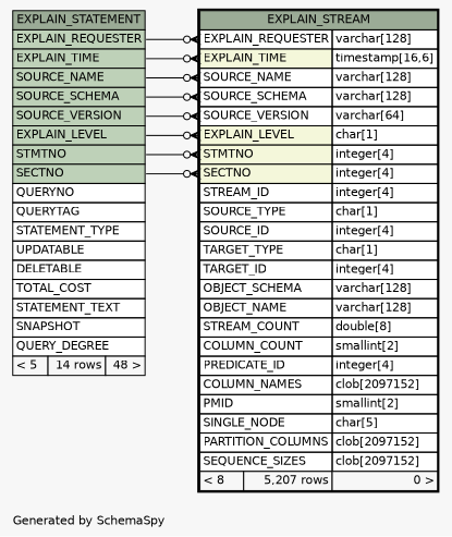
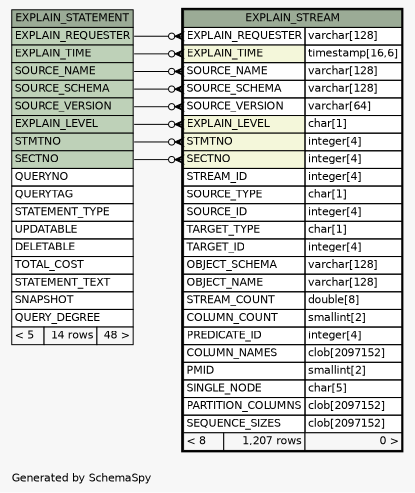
  digraph {
    bgcolor="#f7f7f7"
    fontname=Helvetica
    fontsize=11
    label="\nGenerated by SchemaSpy"
    labeljust=l
    nodesep=0.18
    rankdir=RL
    ranksep=0.46
    node [fontname=Helvetica fontsize=11 shape=plaintext]
    edge [arrowhead=none arrowsize=0.8 arrowtail=crowodot dir=back]
-   n1 [label=<     <TABLE BORDER="2" CELLBORDER="1" CELLSPACING="0" BGCOLOR="#ffffff">       <TR><TD COLSPAN="3" BGCOLOR="#9bab96" ALIGN="CENTER">EXPLAIN_STREAM</TD></TR>       <TR><TD PORT="EXPLAIN_REQUESTER" COLSPAN="2" ALIGN="LEFT">EXPLAIN_REQUESTER</TD><TD PORT="EXPLAIN_REQUESTER.type" ALIGN="LEFT">varchar[128]</TD></TR>       <TR><TD PORT="EXPLAIN_TIME" COLSPAN="2" BGCOLOR="#f4f7da" ALIGN="LEFT">EXPLAIN_TIME</TD><TD PORT="EXPLAIN_TIME.type" ALIGN="LEFT">timestamp[16,6]</TD></TR>       <TR><TD PORT="SOURCE_NAME" COLSPAN="2" ALIGN="LEFT">SOURCE_NAME</TD><TD PORT="SOURCE_NAME.type" ALIGN="LEFT">varchar[128]</TD></TR>       <TR><TD PORT="SOURCE_SCHEMA" COLSPAN="2" ALIGN="LEFT">SOURCE_SCHEMA</TD><TD PORT="SOURCE_SCHEMA.type" ALIGN="LEFT">varchar[128]</TD></TR>       <TR><TD PORT="SOURCE_VERSION" COLSPAN="2" ALIGN="LEFT">SOURCE_VERSION</TD><TD PORT="SOURCE_VERSION.type" ALIGN="LEFT">varchar[64]</TD></TR>       <TR><TD PORT="EXPLAIN_LEVEL" COLSPAN="2" BGCOLOR="#f4f7da" ALIGN="LEFT">EXPLAIN_LEVEL</TD><TD PORT="EXPLAIN_LEVEL.type" ALIGN="LEFT">char[1]</TD></TR>       <TR><TD PORT="STMTNO" COLSPAN="2" BGCOLOR="#f4f7da" ALIGN="LEFT">STMTNO</TD><TD PORT="STMTNO.type" ALIGN="LEFT">integer[4]</TD></TR>       <TR><TD PORT="SECTNO" COLSPAN="2" BGCOLOR="#f4f7da" ALIGN="LEFT">SECTNO</TD><TD PORT="SECTNO.type" ALIGN="LEFT">integer[4]</TD></TR>       <TR><TD PORT="STREAM_ID" COLSPAN="2" ALIGN="LEFT">STREAM_ID</TD><TD PORT="STREAM_ID.type" ALIGN="LEFT">integer[4]</TD></TR>       <TR><TD PORT="SOURCE_TYPE" COLSPAN="2" ALIGN="LEFT">SOURCE_TYPE</TD><TD PORT="SOURCE_TYPE.type" ALIGN="LEFT">char[1]</TD></TR>       <TR><TD PORT="SOURCE_ID" COLSPAN="2" ALIGN="LEFT">SOURCE_ID</TD><TD PORT="SOURCE_ID.type" ALIGN="LEFT">integer[4]</TD></TR>       <TR><TD PORT="TARGET_TYPE" COLSPAN="2" ALIGN="LEFT">TARGET_TYPE</TD><TD PORT="TARGET_TYPE.type" ALIGN="LEFT">char[1]</TD></TR>       <TR><TD PORT="TARGET_ID" COLSPAN="2" ALIGN="LEFT">TARGET_ID</TD><TD PORT="TARGET_ID.type" ALIGN="LEFT">integer[4]</TD></TR>       <TR><TD PORT="OBJECT_SCHEMA" COLSPAN="2" ALIGN="LEFT">OBJECT_SCHEMA</TD><TD PORT="OBJECT_SCHEMA.type" ALIGN="LEFT">varchar[128]</TD></TR>       <TR><TD PORT="OBJECT_NAME" COLSPAN="2" ALIGN="LEFT">OBJECT_NAME</TD><TD PORT="OBJECT_NAME.type" ALIGN="LEFT">varchar[128]</TD></TR>       <TR><TD PORT="STREAM_COUNT" COLSPAN="2" ALIGN="LEFT">STREAM_COUNT</TD><TD PORT="STREAM_COUNT.type" ALIGN="LEFT">double[8]</TD></TR>       <TR><TD PORT="COLUMN_COUNT" COLSPAN="2" ALIGN="LEFT">COLUMN_COUNT</TD><TD PORT="COLUMN_COUNT.type" ALIGN="LEFT">smallint[2]</TD></TR>       <TR><TD PORT="PREDICATE_ID" COLSPAN="2" ALIGN="LEFT">PREDICATE_ID</TD><TD PORT="PREDICATE_ID.type" ALIGN="LEFT">integer[4]</TD></TR>       <TR><TD PORT="COLUMN_NAMES" COLSPAN="2" ALIGN="LEFT">COLUMN_NAMES</TD><TD PORT="COLUMN_NAMES.type" ALIGN="LEFT">clob[2097152]</TD></TR>       <TR><TD PORT="PMID" COLSPAN="2" ALIGN="LEFT">PMID</TD><TD PORT="PMID.type" ALIGN="LEFT">smallint[2]</TD></TR>       <TR><TD PORT="SINGLE_NODE" COLSPAN="2" ALIGN="LEFT">SINGLE_NODE</TD><TD PORT="SINGLE_NODE.type" ALIGN="LEFT">char[5]</TD></TR>       <TR><TD PORT="PARTITION_COLUMNS" COLSPAN="2" ALIGN="LEFT">PARTITION_COLUMNS</TD><TD PORT="PARTITION_COLUMNS.type" ALIGN="LEFT">clob[2097152]</TD></TR>       <TR><TD PORT="SEQUENCE_SIZES" COLSPAN="2" ALIGN="LEFT">SEQUENCE_SIZES</TD><TD PORT="SEQUENCE_SIZES.type" ALIGN="LEFT">clob[2097152]</TD></TR>       <TR><TD ALIGN="LEFT" BGCOLOR="#f7f7f7">&lt; 8</TD><TD ALIGN="RIGHT" BGCOLOR="#f7f7f7">5,207 rows</TD><TD ALIGN="RIGHT" BGCOLOR="#f7f7f7">0 &gt;</TD></TR>     </TABLE>>]
+   n1 [label=<     <TABLE BORDER="2" CELLBORDER="1" CELLSPACING="0" BGCOLOR="#ffffff">       <TR><TD COLSPAN="3" BGCOLOR="#9bab96" ALIGN="CENTER">EXPLAIN_STREAM</TD></TR>       <TR><TD PORT="EXPLAIN_REQUESTER" COLSPAN="2" ALIGN="LEFT">EXPLAIN_REQUESTER</TD><TD PORT="EXPLAIN_REQUESTER.type" ALIGN="LEFT">varchar[128]</TD></TR>       <TR><TD PORT="EXPLAIN_TIME" COLSPAN="2" BGCOLOR="#f4f7da" ALIGN="LEFT">EXPLAIN_TIME</TD><TD PORT="EXPLAIN_TIME.type" ALIGN="LEFT">timestamp[16,6]</TD></TR>       <TR><TD PORT="SOURCE_NAME" COLSPAN="2" ALIGN="LEFT">SOURCE_NAME</TD><TD PORT="SOURCE_NAME.type" ALIGN="LEFT">varchar[128]</TD></TR>       <TR><TD PORT="SOURCE_SCHEMA" COLSPAN="2" ALIGN="LEFT">SOURCE_SCHEMA</TD><TD PORT="SOURCE_SCHEMA.type" ALIGN="LEFT">varchar[128]</TD></TR>       <TR><TD PORT="SOURCE_VERSION" COLSPAN="2" ALIGN="LEFT">SOURCE_VERSION</TD><TD PORT="SOURCE_VERSION.type" ALIGN="LEFT">varchar[64]</TD></TR>       <TR><TD PORT="EXPLAIN_LEVEL" COLSPAN="2" BGCOLOR="#f4f7da" ALIGN="LEFT">EXPLAIN_LEVEL</TD><TD PORT="EXPLAIN_LEVEL.type" ALIGN="LEFT">char[1]</TD></TR>       <TR><TD PORT="STMTNO" COLSPAN="2" BGCOLOR="#f4f7da" ALIGN="LEFT">STMTNO</TD><TD PORT="STMTNO.type" ALIGN="LEFT">integer[4]</TD></TR>       <TR><TD PORT="SECTNO" COLSPAN="2" BGCOLOR="#f4f7da" ALIGN="LEFT">SECTNO</TD><TD PORT="SECTNO.type" ALIGN="LEFT">integer[4]</TD></TR>       <TR><TD PORT="STREAM_ID" COLSPAN="2" ALIGN="LEFT">STREAM_ID</TD><TD PORT="STREAM_ID.type" ALIGN="LEFT">integer[4]</TD></TR>       <TR><TD PORT="SOURCE_TYPE" COLSPAN="2" ALIGN="LEFT">SOURCE_TYPE</TD><TD PORT="SOURCE_TYPE.type" ALIGN="LEFT">char[1]</TD></TR>       <TR><TD PORT="SOURCE_ID" COLSPAN="2" ALIGN="LEFT">SOURCE_ID</TD><TD PORT="SOURCE_ID.type" ALIGN="LEFT">integer[4]</TD></TR>       <TR><TD PORT="TARGET_TYPE" COLSPAN="2" ALIGN="LEFT">TARGET_TYPE</TD><TD PORT="TARGET_TYPE.type" ALIGN="LEFT">char[1]</TD></TR>       <TR><TD PORT="TARGET_ID" COLSPAN="2" ALIGN="LEFT">TARGET_ID</TD><TD PORT="TARGET_ID.type" ALIGN="LEFT">integer[4]</TD></TR>       <TR><TD PORT="OBJECT_SCHEMA" COLSPAN="2" ALIGN="LEFT">OBJECT_SCHEMA</TD><TD PORT="OBJECT_SCHEMA.type" ALIGN="LEFT">varchar[128]</TD></TR>       <TR><TD PORT="OBJECT_NAME" COLSPAN="2" ALIGN="LEFT">OBJECT_NAME</TD><TD PORT="OBJECT_NAME.type" ALIGN="LEFT">varchar[128]</TD></TR>       <TR><TD PORT="STREAM_COUNT" COLSPAN="2" ALIGN="LEFT">STREAM_COUNT</TD><TD PORT="STREAM_COUNT.type" ALIGN="LEFT">double[8]</TD></TR>       <TR><TD PORT="COLUMN_COUNT" COLSPAN="2" ALIGN="LEFT">COLUMN_COUNT</TD><TD PORT="COLUMN_COUNT.type" ALIGN="LEFT">smallint[2]</TD></TR>       <TR><TD PORT="PREDICATE_ID" COLSPAN="2" ALIGN="LEFT">PREDICATE_ID</TD><TD PORT="PREDICATE_ID.type" ALIGN="LEFT">integer[4]</TD></TR>       <TR><TD PORT="COLUMN_NAMES" COLSPAN="2" ALIGN="LEFT">COLUMN_NAMES</TD><TD PORT="COLUMN_NAMES.type" ALIGN="LEFT">clob[2097152]</TD></TR>       <TR><TD PORT="PMID" COLSPAN="2" ALIGN="LEFT">PMID</TD><TD PORT="PMID.type" ALIGN="LEFT">smallint[2]</TD></TR>       <TR><TD PORT="SINGLE_NODE" COLSPAN="2" ALIGN="LEFT">SINGLE_NODE</TD><TD PORT="SINGLE_NODE.type" ALIGN="LEFT">char[5]</TD></TR>       <TR><TD PORT="PARTITION_COLUMNS" COLSPAN="2" ALIGN="LEFT">PARTITION_COLUMNS</TD><TD PORT="PARTITION_COLUMNS.type" ALIGN="LEFT">clob[2097152]</TD></TR>       <TR><TD PORT="SEQUENCE_SIZES" COLSPAN="2" ALIGN="LEFT">SEQUENCE_SIZES</TD><TD PORT="SEQUENCE_SIZES.type" ALIGN="LEFT">clob[2097152]</TD></TR>       <TR><TD ALIGN="LEFT" BGCOLOR="#f7f7f7">&lt; 8</TD><TD ALIGN="RIGHT" BGCOLOR="#f7f7f7">1,207 rows</TD><TD ALIGN="RIGHT" BGCOLOR="#f7f7f7">0 &gt;</TD></TR>     </TABLE>>]
    n2 [label=<     <TABLE BORDER="0" CELLBORDER="1" CELLSPACING="0" BGCOLOR="#ffffff">       <TR><TD COLSPAN="3" BGCOLOR="#9bab96" ALIGN="CENTER">EXPLAIN_STATEMENT</TD></TR>       <TR><TD PORT="EXPLAIN_REQUESTER" COLSPAN="3" BGCOLOR="#bed1b8" ALIGN="LEFT">EXPLAIN_REQUESTER</TD></TR>       <TR><TD PORT="EXPLAIN_TIME" COLSPAN="3" BGCOLOR="#bed1b8" ALIGN="LEFT">EXPLAIN_TIME</TD></TR>       <TR><TD PORT="SOURCE_NAME" COLSPAN="3" BGCOLOR="#bed1b8" ALIGN="LEFT">SOURCE_NAME</TD></TR>       <TR><TD PORT="SOURCE_SCHEMA" COLSPAN="3" BGCOLOR="#bed1b8" ALIGN="LEFT">SOURCE_SCHEMA</TD></TR>       <TR><TD PORT="SOURCE_VERSION" COLSPAN="3" BGCOLOR="#bed1b8" ALIGN="LEFT">SOURCE_VERSION</TD></TR>       <TR><TD PORT="EXPLAIN_LEVEL" COLSPAN="3" BGCOLOR="#bed1b8" ALIGN="LEFT">EXPLAIN_LEVEL</TD></TR>       <TR><TD PORT="STMTNO" COLSPAN="3" BGCOLOR="#bed1b8" ALIGN="LEFT">STMTNO</TD></TR>       <TR><TD PORT="SECTNO" COLSPAN="3" BGCOLOR="#bed1b8" ALIGN="LEFT">SECTNO</TD></TR>       <TR><TD PORT="QUERYNO" COLSPAN="3" ALIGN="LEFT">QUERYNO</TD></TR>       <TR><TD PORT="QUERYTAG" COLSPAN="3" ALIGN="LEFT">QUERYTAG</TD></TR>       <TR><TD PORT="STATEMENT_TYPE" COLSPAN="3" ALIGN="LEFT">STATEMENT_TYPE</TD></TR>       <TR><TD PORT="UPDATABLE" COLSPAN="3" ALIGN="LEFT">UPDATABLE</TD></TR>       <TR><TD PORT="DELETABLE" COLSPAN="3" ALIGN="LEFT">DELETABLE</TD></TR>       <TR><TD PORT="TOTAL_COST" COLSPAN="3" ALIGN="LEFT">TOTAL_COST</TD></TR>       <TR><TD PORT="STATEMENT_TEXT" COLSPAN="3" ALIGN="LEFT">STATEMENT_TEXT</TD></TR>       <TR><TD PORT="SNAPSHOT" COLSPAN="3" ALIGN="LEFT">SNAPSHOT</TD></TR>       <TR><TD PORT="QUERY_DEGREE" COLSPAN="3" ALIGN="LEFT">QUERY_DEGREE</TD></TR>       <TR><TD ALIGN="LEFT" BGCOLOR="#f7f7f7">&lt; 5</TD><TD ALIGN="RIGHT" BGCOLOR="#f7f7f7">14 rows</TD><TD ALIGN="RIGHT" BGCOLOR="#f7f7f7">48 &gt;</TD></TR>     </TABLE>>]
    n1 -> n2 [headport="EXPLAIN_LEVEL:e" tailport="EXPLAIN_LEVEL:w"]
    n1 -> n2 [headport="EXPLAIN_REQUESTER:e" tailport="EXPLAIN_REQUESTER:w"]
    n1 -> n2 [headport="EXPLAIN_TIME:e" tailport="EXPLAIN_TIME:w"]
    n1 -> n2 [headport="SECTNO:e" tailport="SECTNO:w"]
    n1 -> n2 [headport="SOURCE_NAME:e" tailport="SOURCE_NAME:w"]
    n1 -> n2 [headport="SOURCE_SCHEMA:e" tailport="SOURCE_SCHEMA:w"]
    n1 -> n2 [headport="SOURCE_VERSION:e" tailport="SOURCE_VERSION:w"]
    n1 -> n2 [headport="STMTNO:e" tailport="STMTNO:w"]
  }
